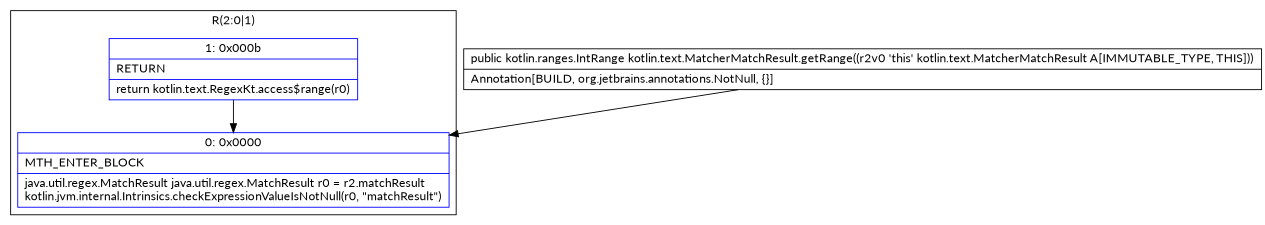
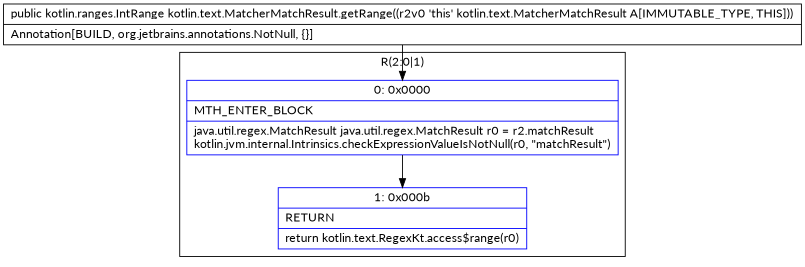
  digraph {
    fontname=Lato
    node [color=blue shape=record fontname=Lato]
    edge [fontname=Lato]
    n1 [label="{0\:\ 0x0000|MTH_ENTER_BLOCK\l|java.util.regex.MatchResult java.util.regex.MatchResult r0 = r2.matchResult\lkotlin.jvm.internal.Intrinsics.checkExpressionValueIsNotNull(r0, \"matchResult\")\l}"]
    n2 [label="{1\:\ 0x000b|RETURN\l|return kotlin.text.RegexKt.access$range(r0)\l}"]
    n3 [label="{public kotlin.ranges.IntRange kotlin.text.MatcherMatchResult.getRange((r2v0 'this' kotlin.text.MatcherMatchResult A[IMMUTABLE_TYPE, THIS]))  | Annotation[BUILD, org.jetbrains.annotations.NotNull, \{\}]\l}" color=""]
    subgraph cluster_1 {
      label="R(2:0|1)"
      n1
      n2
    }
-   n2 -> n1
+   n1 -> n2
    n3 -> n1
  }
